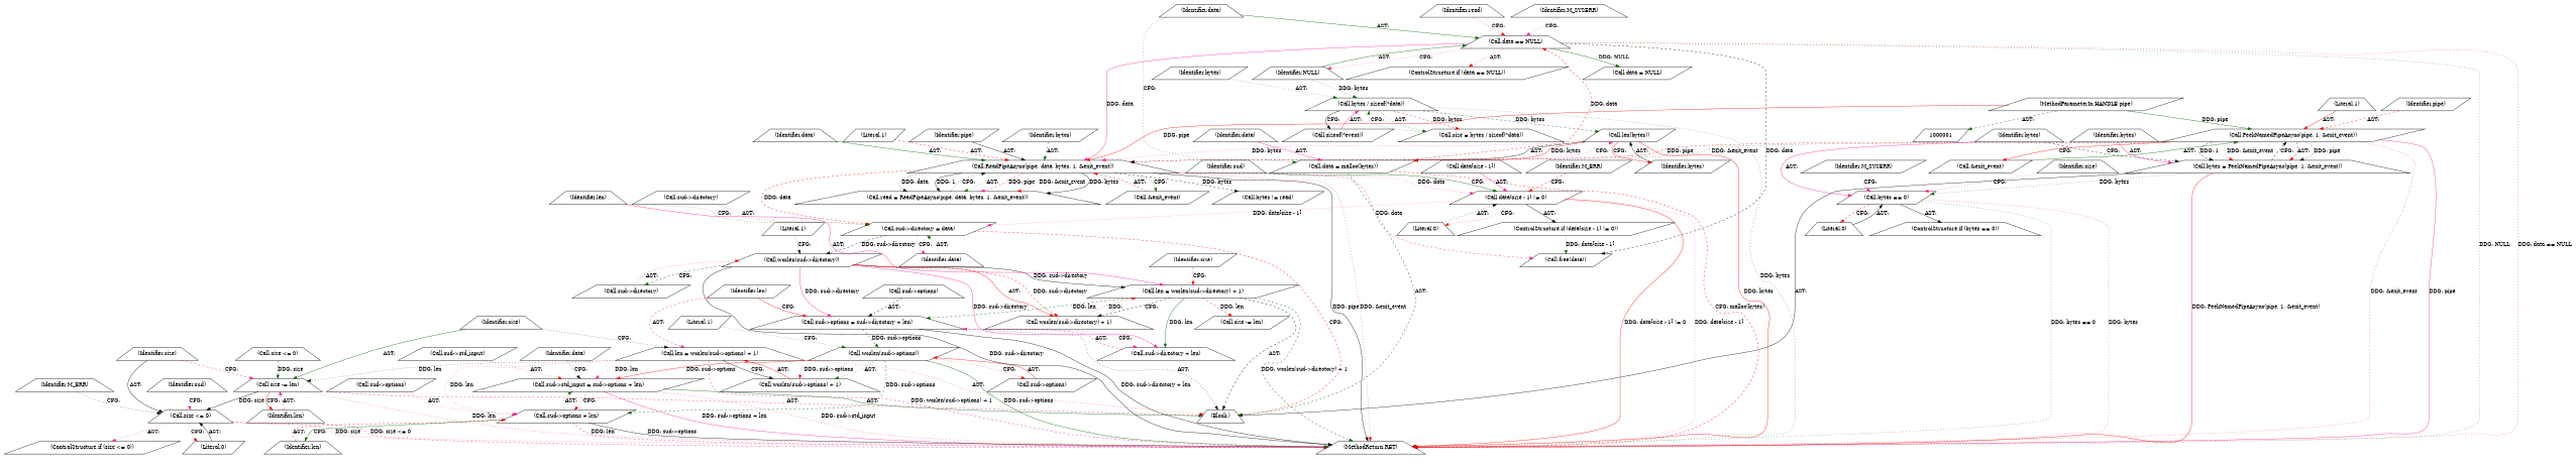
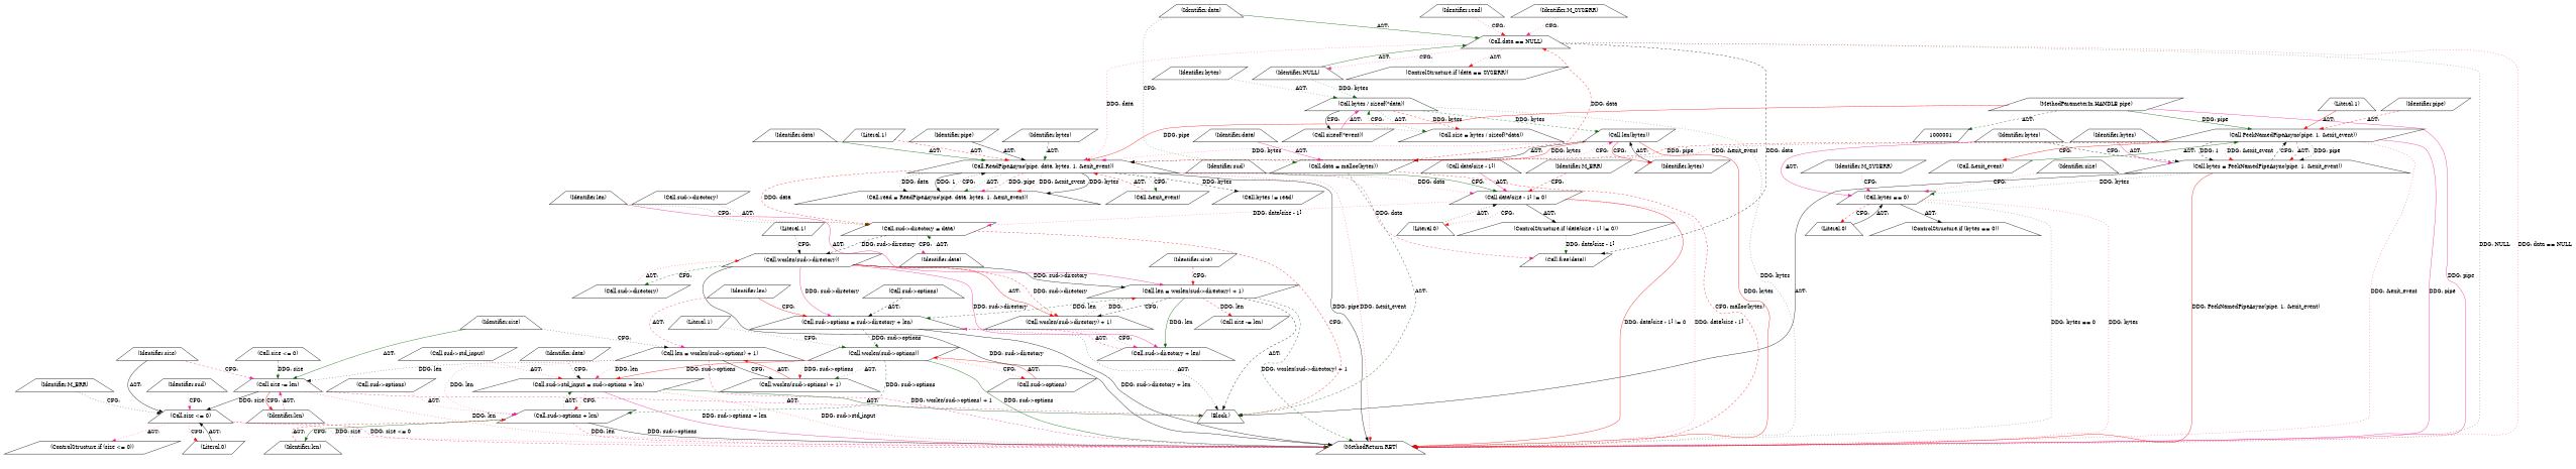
  digraph {
    node [shape=parallelogram]
    edge [color=red style=dotted]
    n1 [label="(Call,len = wcslen(sud->options) + 1)" shape=trapezium]
    n2 [label="(Call,size -= len)" shape=trapezium]
    n3 [label="(Call,sud->std_input = sud->options + len)"]
    n4 [label="(Call,sud->options + len)"]
    n5 [label="(Call,wcslen(sud->options) + 1)" shape=trapezium]
    n6 [label="(Block,)" shape=trapezium]
    n7 [label="(MethodReturn,RET)" shape=trapezium]
    n8 [label="(Call,size <= 0)" shape=trapezium]
    n9 [label="(Identifier,len)" shape=trapezium]
    n10 [label="(Identifier,len)" shape=trapezium]
    n11 [label="(Call,wcslen(sud->options))"]
    n12 [label="(Call,sud->options)"]
    n13 [label="(Call,sud->options = sud->directory + len)" shape=trapezium]
    n14 [label="(Call,sud->directory + len)" shape=trapezium]
    n15 [label="(Call,wcslen(sud->directory))"]
    n16 [label="(Call,len = wcslen(sud->directory) + 1)"]
    n17 [label="(Call,wcslen(sud->directory) + 1)" shape=trapezium]
    n18 [label="(Call,sud->directory)"]
    n19 [label="(Call,size -= len)"]
    n20 [label="(Call,sud->directory = data)"]
    n21 [label="(Identifier,data)" shape=trapezium]
    n22 [label="(Call,data[size - 1] != 0)"]
    n23 [label="(ControlStructure,if (data[size - 1] != 0))"]
    n24 [label="(Literal,0)" shape=trapezium]
    n25 [label="(Call,free(data))"]
    n26 [label="(Call,ReadPipeAsync(pipe, data, bytes, 1, &exit_event))" shape=trapezium]
    n27 [label="(Call,&exit_event)"]
    n28 [label="(Call,bytes != read)"]
    n29 [label="(Call,read = ReadPipeAsync(pipe, data, bytes, 1, &exit_event))" shape=trapezium]
    n30 [label="(Call,PeekNamedPipeAsync(pipe, 1, &exit_event))"]
    n31 [label="(Call,bytes = PeekNamedPipeAsync(pipe, 1, &exit_event))" shape=trapezium]
    n32 [label="(Call,&exit_event)"]
    n33 [label="(Call,bytes == 0)"]
    n34 [label="(MethodParameterIn,HANDLE pipe)"]
    n35 [label=1000001]
    n36 [label="(Call,data == NULL)" shape=trapezium]
    n37 [label="(Identifier,NULL)" shape=trapezium]
-   n38 [label="(ControlStructure,if (data == NULL))"]
-   n39 [label="(Call,data = NULL)"]
+   n38 [label="(ControlStructure,if (data == SYSERR))"]
    n40 [label="(Call,bytes / sizeof(*data))" shape=trapezium]
    n41 [label="(Call,data = malloc(bytes))"]
    n42 [label="(Call,len(bytes))"]
    n43 [label="(Identifier,bytes)"]
    n44 [label="(Call,sizeof(*event))"]
    n45 [label="(Call,size = bytes / sizeof(*data))" shape=trapezium]
    n46 [label="(ControlStructure,if (bytes == 0))" shape=trapezium]
    n47 [label="(Literal,0)" shape=trapezium]
    n48 [label="(Literal,0)"]
    n49 [label="(ControlStructure,if (size <= 0))"]
    n50 [label="(Identifier,data)" shape=trapezium]
    n51 [label="(Call,sud->directory)"]
    n52 [label="(Identifier,data)"]
    n53 [label="(Identifier,M_ERR)"]
    n54 [label="(Identifier,bytes)" shape=trapezium]
    n55 [label="(Identifier,size)"]
    n56 [label="(Call,sud->std_input)"]
    n57 [label="(Identifier,size)" shape=trapezium]
    n58 [label="(Call,sud->options)"]
    n59 [label="(Identifier,sud)" shape=trapezium]
    n60 [label="(Identifier,sud)" shape=trapezium]
    n61 [label="(Identifier,len)"]
    n62 [label="(Identifier,bytes)" shape=trapezium]
    n63 [label="(Literal,1)"]
    n64 [label="(Literal,1)"]
    n65 [label="(Identifier,M_SYSERR)"]
    n66 [label="(Identifier,size)" shape=trapezium]
    n67 [label="(Identifier,bytes)"]
    n68 [label="(Identifier,pipe)"]
    n69 [label="(Identifier,size)" shape=trapezium]
    n70 [label="(Identifier,M_ERR)" shape=trapezium]
    n71 [label="(Literal,1)" shape=trapezium]
    n72 [label="(Identifier,data)" shape=trapezium]
    n73 [label="(Identifier,pipe)"]
    n74 [label="(Identifier,bytes)"]
    n75 [label="(Identifier,M_SYSERR)" shape=trapezium]
    n76 [label="(Call,data[size - 1])" shape=trapezium]
    n77 [label="(Identifier,read)" shape=trapezium]
    n78 [label="(Identifier,data)" shape=trapezium]
    n79 [label="(Identifier,len)" shape=trapezium]
    n80 [label="(Call,sud->options)" shape=trapezium]
    n81 [label="(Call,size <= 0)" shape=trapezium]
    n82 [label="(Literal,1)"]
    n1 -> n2 [color=black label="DDG: len"]
    n1 -> n3 [color=deeppink label="DDG: len"]
    n1 -> n4 [color=deeppink label="DDG: len"]
    n1 -> n5 [color=black label="CFG: " style=solid]
-   n1 -> n6 [label="AST: "]
    n1 -> n7 [color=deeppink label="DDG: wcslen(sud->options) + 1" style=dashed]
    n2 -> n6 [color=deeppink label="AST: " style=dashed]
    n2 -> n7 [label="DDG: len"]
    n2 -> n8 [color=black label="DDG: size" style=solid]
    n2 -> n9 [label="CFG: " style=solid]
    n3 -> n4 [label="CFG: "]
    n3 -> n6 [color=darkgreen label="AST: " style=solid]
    n3 -> n7 [label="DDG: sud->std_input"]
    n3 -> n7 [color=deeppink label="DDG: sud->options + len" style=solid]
    n4 -> n3 [color=darkgreen label="AST: "]
    n4 -> n7 [color=black label="DDG: sud->options" style=solid]
    n4 -> n7 [color=deeppink label="DDG: len" style=dashed]
    n4 -> n10 [color=darkgreen label="CFG: " style=solid]
    n5 -> n1 [label="AST: " style=solid]
    n8 -> n7 [color=deeppink label="DDG: size <= 0" style=dashed]
    n8 -> n7 [label="DDG: size"]
    n8 -> n48 [label="CFG: "]
    n8 -> n49 [color=deeppink label="AST: "]
    n9 -> n2 [color=deeppink label="AST: " style=dashed]
    n10 -> n4 [label="AST: " style=dashed]
    n11 -> n3 [label="DDG: sud->options" style=solid]
    n11 -> n4 [color=darkgreen label="DDG: sud->options" style=dashed]
    n11 -> n5 [color=darkgreen label="AST: "]
    n11 -> n5 [label="DDG: sud->options"]
    n11 -> n7 [color=darkgreen label="DDG: sud->options" style=solid]
    n11 -> n12 [label="CFG: "]
    n12 -> n11 [label="AST: " style=solid]
    n13 -> n6 [color=black label="AST: "]
    n13 -> n7 [color=black label="DDG: sud->directory + len" style=solid]
    n13 -> n11 [color=darkgreen label="DDG: sud->options" style=dashed]
    n13 -> n14 [color=deeppink label="CFG: "]
    n14 -> n13 [color=deeppink label="AST: " style=dashed]
    n15 -> n7 [color=black label="DDG: sud->directory" style=solid]
    n15 -> n13 [color=deeppink label="DDG: sud->directory" style=solid]
    n15 -> n14 [color=deeppink label="DDG: sud->directory" style=solid]
    n15 -> n16 [color=black label="DDG: sud->directory" style=solid]
    n15 -> n17 [label="AST: " style=solid]
    n15 -> n17 [label="DDG: sud->directory" style=dashed]
    n15 -> n18 [color=darkgreen label="CFG: " style=dashed]
    n16 -> n6 [color=black label="AST: " style=dashed]
    n16 -> n7 [color=darkgreen label="DDG: wcslen(sud->directory) + 1" style=dashed]
    n16 -> n13 [color=darkgreen label="DDG: len" style=dashed]
    n16 -> n14 [color=darkgreen label="DDG: len" style=solid]
    n16 -> n17 [color=black label="CFG: " style=dashed]
    n16 -> n19 [label="DDG: len" style=dashed]
    n17 -> n16 [label="DDG: "]
    n18 -> n15 [label="AST: "]
    n20 -> n6 [label="CFG: " style=dashed]
    n20 -> n15 [color=black label="DDG: sud->directory" style=dashed]
    n20 -> n21 [color=deeppink label="CFG: "]
    n21 -> n20 [color=darkgreen label="AST: "]
    n22 -> n7 [label="DDG: data[size - 1] != 0" style=solid]
    n22 -> n7 [color=deeppink label="DDG: data[size - 1]"]
    n22 -> n20 [color=deeppink label="DDG: data[size - 1]"]
    n22 -> n23 [color=black label="AST: " style=solid]
    n22 -> n24 [label="CFG: "]
    n23 -> n25 [color=darkgreen label="DDG: data[size - 1]"]
    n24 -> n22 [color=black label="AST: "]
    n26 -> n7 [color=black label="DDG: pipe" style=solid]
    n26 -> n7 [label="DDG: &exit_event"]
    n26 -> n20 [label="DDG: data" style=dashed]
    n26 -> n22 [color=deeppink label="DDG: data"]
    n26 -> n25 [color=deeppink label="DDG: data" style=dashed]
    n26 -> n27 [color=darkgreen label="CFG: "]
    n26 -> n28 [color=black label="DDG: bytes" style=dashed]
    n26 -> n29 [color=darkgreen label="AST: "]
    n26 -> n29 [color=deeppink label="DDG: pipe" style=dashed]
    n26 -> n29 [label="DDG: &exit_event"]
    n26 -> n29 [color=black label="DDG: bytes" style=solid]
    n26 -> n29 [color=black label="DDG: data"]
    n26 -> n29 [color=black label="DDG: 1" style=solid]
    n27 -> n26 [label="AST: " style=dashed]
    n29 -> n26 [color=black label="CFG: "]
    n30 -> n7 [color=deeppink label="DDG: pipe" style=solid]
    n30 -> n7 [label="DDG: &exit_event"]
    n30 -> n26 [label="DDG: pipe" style=dashed]
    n30 -> n26 [color=black label="DDG: &exit_event"]
    n30 -> n31 [label="AST: " style=dashed]
    n30 -> n31 [color=black label="DDG: pipe"]
    n30 -> n31 [color=black label="DDG: 1" style=dashed]
    n30 -> n31 [label="DDG: &exit_event"]
    n30 -> n32 [label="CFG: " style=solid]
    n31 -> n6 [color=black label="AST: " style=solid]
    n31 -> n7 [label="DDG: PeekNamedPipeAsync(pipe, 1, &exit_event)" style=solid]
    n31 -> n30 [color=black label="CFG: " style=dashed]
    n31 -> n33 [color=darkgreen label="DDG: bytes"]
    n32 -> n30 [color=darkgreen label="AST: " style=solid]
    n33 -> n7 [label="DDG: bytes"]
    n33 -> n7 [color=darkgreen label="DDG: bytes == 0"]
    n33 -> n46 [color=black label="AST: " style=solid]
    n33 -> n47 [label="CFG: " style=dashed]
+   n34 -> n7 [color=deeppink label="DDG: pipe" style=solid]
    n34 -> n26 [label="DDG: pipe" style=solid]
    n34 -> n30 [color=darkgreen label="DDG: pipe" style=solid]
    n34 -> n35 [color=darkgreen label="AST: " style=dashed]
    n36 -> n7 [color=darkgreen label="DDG: NULL"]
    n36 -> n7 [label="DDG: data == NULL"]
    n36 -> n25 [color=black label="DDG: data" style=dashed]
-   n36 -> n26 [color=deeppink label="DDG: data" style=solid]
+   n36 -> n26 [color=deeppink label="DDG: data"]
    n36 -> n37 [color=deeppink label="CFG: "]
    n36 -> n38 [label="AST: "]
-   n36 -> n39 [color=darkgreen label="DDG: NULL" style=solid]
    n37 -> n36 [color=darkgreen label="AST: " style=solid]
    n37 -> n40 [color=darkgreen label="DDG: bytes"]
    n40 -> n7 [color=darkgreen label="DDG: bytes"]
    n40 -> n42 [color=darkgreen label="DDG: bytes" style=dashed]
    n40 -> n44 [color=black label="CFG: " style=solid]
    n40 -> n45 [color=darkgreen label="AST: "]
    n40 -> n45 [label="DDG: bytes" style=dashed]
    n41 -> n6 [color=darkgreen label="AST: " style=dashed]
    n41 -> n7 [label="CFG: malloc(bytes)" style=dashed]
    n41 -> n36 [label="DDG: data" style=dashed]
    n41 -> n42 [color=deeppink label="CFG: "]
    n42 -> n7 [label="DDG: bytes" style=solid]
    n42 -> n26 [color=deeppink label="DDG: bytes"]
    n42 -> n41 [color=black label="AST: " style=solid]
    n42 -> n41 [label="DDG: bytes" style=solid]
    n42 -> n43 [label="CFG: " style=solid]
    n43 -> n42 [color=black label="AST: " style=solid]
    n44 -> n40 [color=deeppink label="AST: " style=solid]
    n45 -> n40 [color=darkgreen label="CFG: "]
    n47 -> n33 [color=black label="AST: " style=solid]
    n48 -> n8 [color=black label="AST: " style=solid]
    n50 -> n26 [color=darkgreen label="AST: " style=solid]
    n51 -> n20 [label="AST: "]
    n52 -> n3 [color=black label="CFG: "]
    n53 -> n22 [label="CFG: " style=dashed]
    n54 -> n31 [color=black label="CFG: " style=dashed]
    n54 -> n33 [color=deeppink label="AST: " style=solid]
    n55 -> n16 [label="CFG: " style=dashed]
    n56 -> n3 [label="AST: "]
    n57 -> n2 [color=deeppink label="CFG: " style=dashed]
    n57 -> n8 [color=black label="AST: " style=solid]
    n58 -> n4 [color=deeppink label="AST: "]
    n59 -> n22 [color=darkgreen label="CFG: " style=solid]
    n60 -> n8 [color=deeppink label="CFG: "]
    n61 -> n1 [color=deeppink label="AST: " style=dashed]
    n61 -> n13 [label="CFG: " style=solid]
    n62 -> n31 [color=deeppink label="AST: " style=solid]
    n63 -> n11 [color=darkgreen label="CFG: "]
    n64 -> n26 [label="AST: " style=dashed]
    n65 -> n33 [color=deeppink label="CFG: "]
    n66 -> n1 [color=black label="CFG: "]
    n66 -> n2 [color=darkgreen label="AST: " style=solid]
    n67 -> n40 [color=darkgreen label="AST: "]
    n68 -> n26 [color=black label="AST: " style=solid]
    n69 -> n33 [color=deeppink label="CFG: "]
    n70 -> n8 [color=black label="CFG: "]
    n71 -> n30 [label="AST: " style=solid]
    n72 -> n41 [color=deeppink label="AST: " style=solid]
    n73 -> n30 [label="AST: " style=dashed]
    n74 -> n26 [color=darkgreen label="AST: " style=dashed]
    n75 -> n36 [color=deeppink label="CFG: "]
    n76 -> n22 [color=deeppink label="AST: " style=solid]
    n77 -> n36 [label="CFG: "]
    n78 -> n36 [color=darkgreen label="AST: " style=solid]
    n78 -> n41 [color=darkgreen label="CFG: "]
    n79 -> n16 [color=deeppink label="AST: " style=solid]
    n79 -> n20 [color=darkgreen label="CFG: "]
    n80 -> n13 [color=black label="AST: " style=dashed]
    n81 -> n2 [color=darkgreen label="DDG: size" style=dashed]
    n82 -> n15 [color=black label="CFG: "]
  }
